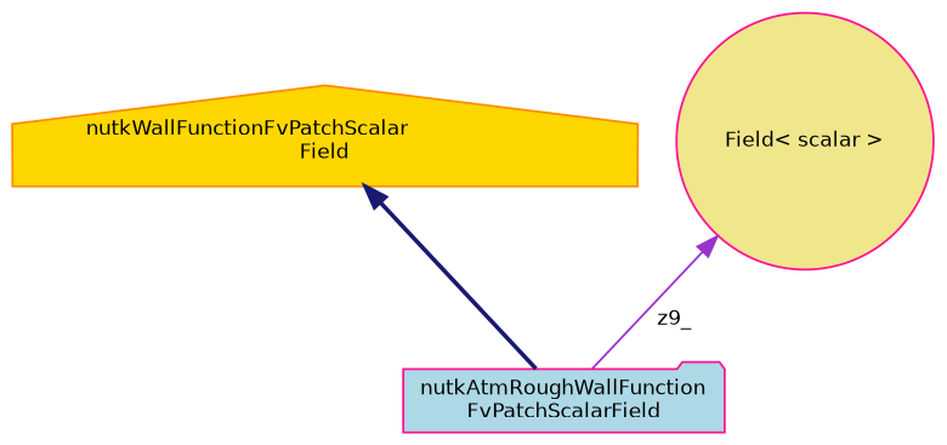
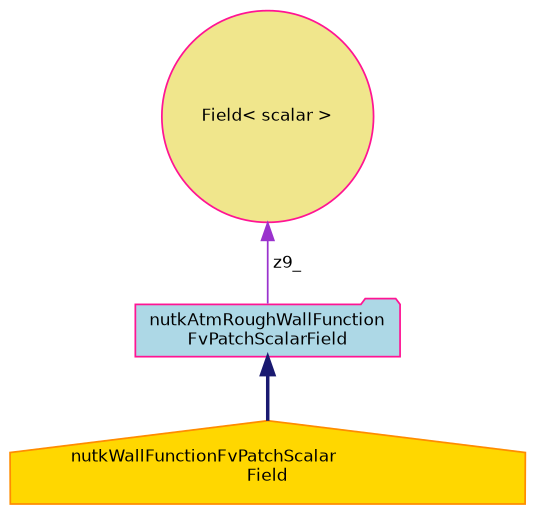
  digraph {
    node [color=deeppink fontname=Helvetica fontsize=10 style=filled]
    edge [dir=back fontname=Helvetica fontsize=10 labelfontname=Helvetica labelfontsize=10]
    n1 [fillcolor=lightblue fontcolor=black height=0.2 label="nutkAtmRoughWallFunction\lFvPatchScalarField" shape=folder width=0.4]
    n2 [color=darkorange fillcolor=gold height=0.2 label="nutkWallFunctionFvPatchScalar\lField" shape=house width=0.4]
    n3 [fillcolor=khaki height=0.2 label="Field\< scalar \>" shape=circle width=0.4]
-   n2 -> n1 [color=midnightblue style=bold]
+   n1 -> n2 [color=midnightblue style=bold]
    n3 -> n1 [color=darkorchid3 label=" z9_" style=solid]
  }
